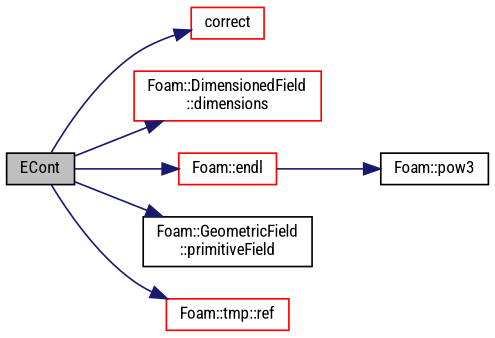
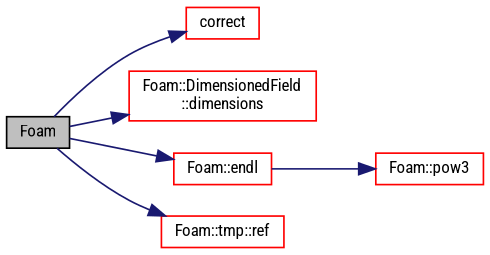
  digraph {
    fontname="Roboto Condensed"
    rankdir=LR
    node [color=red fontname="Roboto Condensed" fontsize=10 shape=record]
    edge [color=midnightblue fontname="Roboto Condensed" fontsize=10 labelfontname=Helvetica labelfontsize=10 style=solid]
-   n1 [color=black fillcolor=grey75 fontcolor=black height=0.2 label=ECont style=filled width=0.4]
+   n1 [color=black fillcolor=grey75 fontcolor=black height=0.2 label=Foam style=filled width=0.4]
    n2 [height=0.2 label=correct width=0.4]
    n3 [height=0.2 label="Foam::DimensionedField\l::dimensions" width=0.4]
    n4 [height=0.2 label="Foam::endl" width=0.4]
-   n5 [color=black height=0.2 label="Foam::GeometricField\l::primitiveField" width=0.4]
    n6 [height=0.2 label="Foam::tmp::ref" width=0.4]
-   n7 [color=black height=0.2 label="Foam::pow3" width=0.4]
+   n7 [height=0.2 label="Foam::pow3" width=0.4]
    n1 -> n2
    n1 -> n3
    n1 -> n4
-   n1 -> n5
    n1 -> n6
    n4 -> n7
  }
